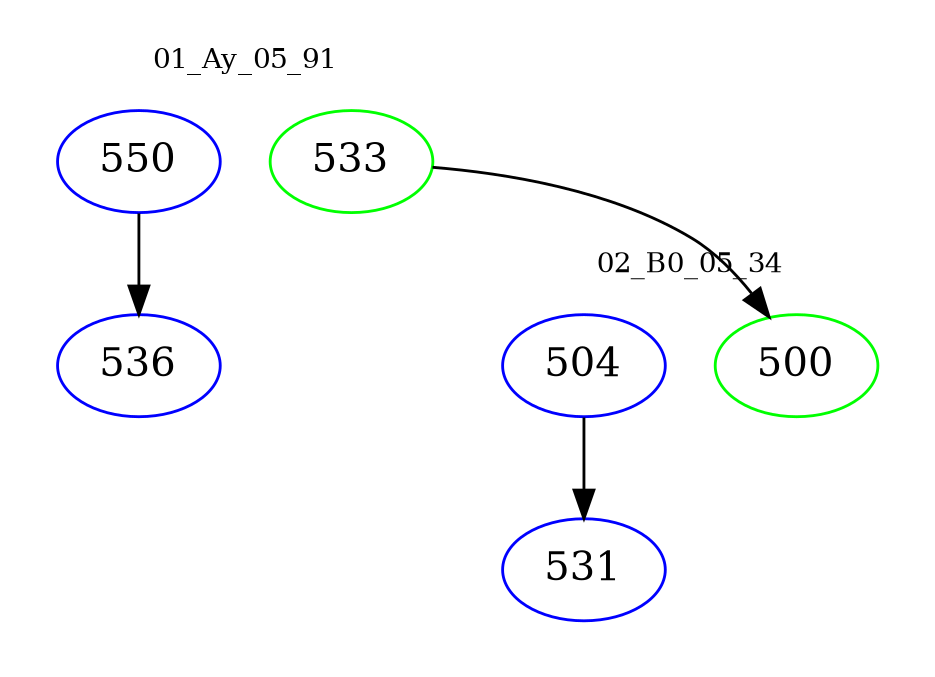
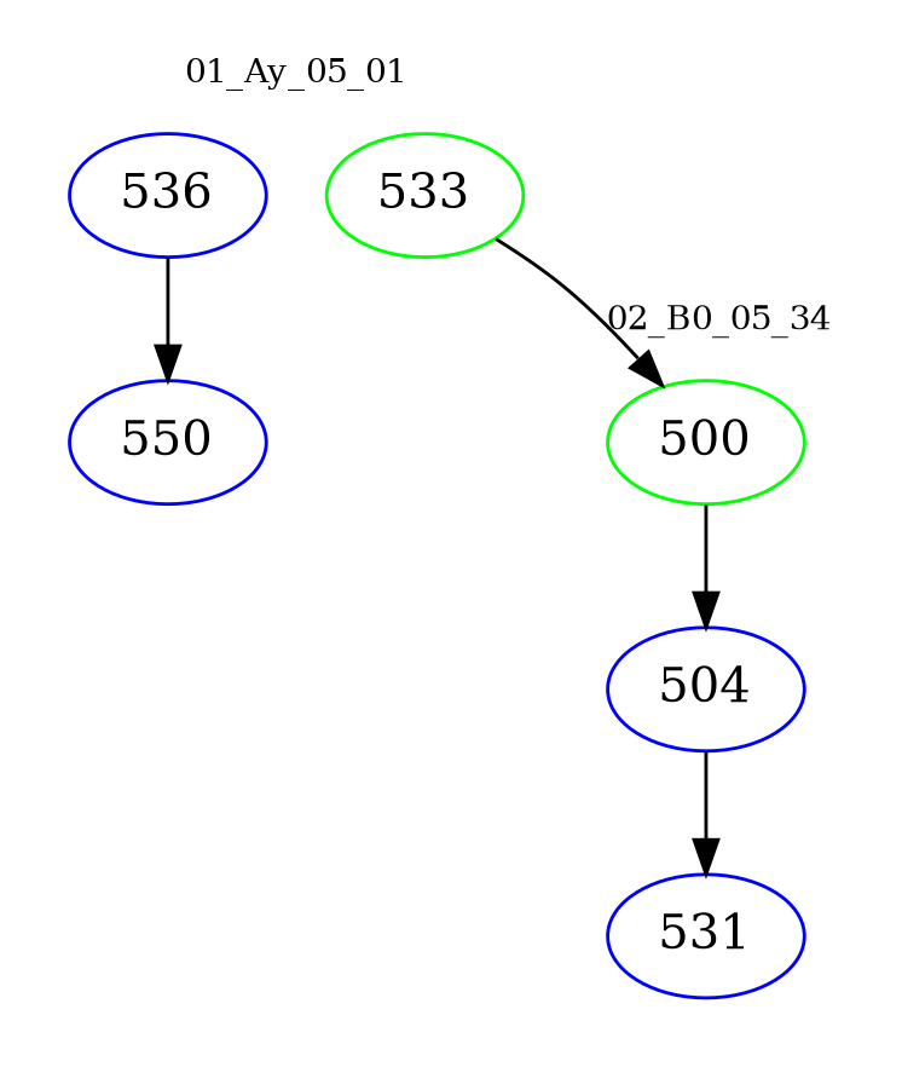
  digraph {
    node [color=blue]
    edge [color=black]
    n1 [color=green label=533]
    n2 [label=536]
    n3 [label=550]
    n4 [color=green label=500]
    n5 [label=504]
    n6 [label=531]
    subgraph cluster_1 {
      color=white
      fontsize=10
-     label="01_Ay_05_91"
+     label="01_Ay_05_01"
      n1
      n2
      n3
    }
    subgraph cluster_2 {
      color=white
      fontsize=10
      label="02_B0_05_34"
      n4
      n5
      n6
    }
    n1 -> n4
-   n3 -> n2
+   n2 -> n3
+   n4 -> n5
    n5 -> n6
  }
